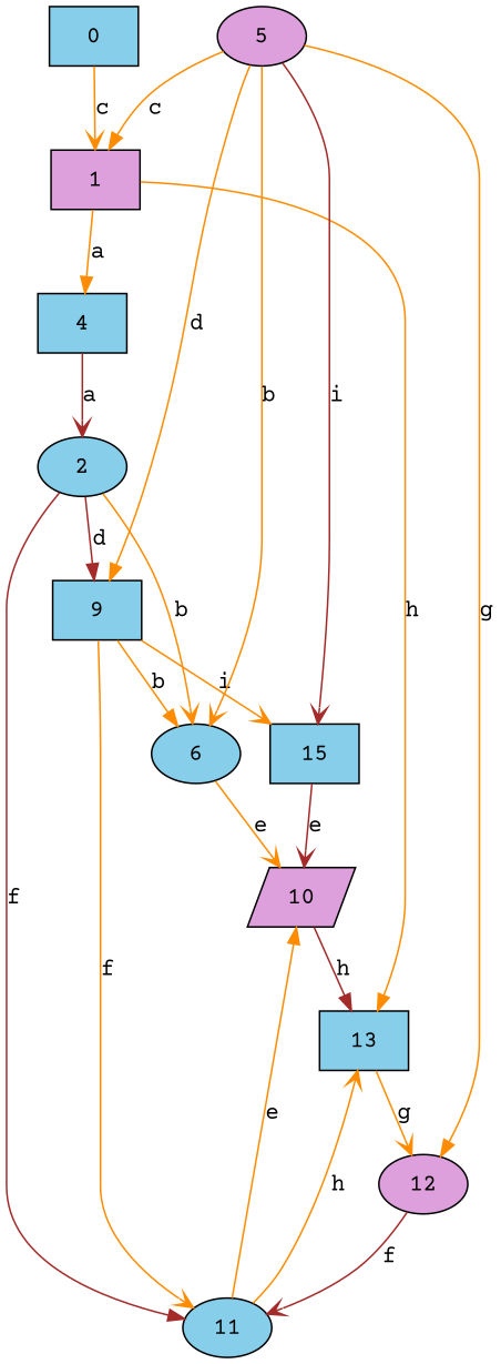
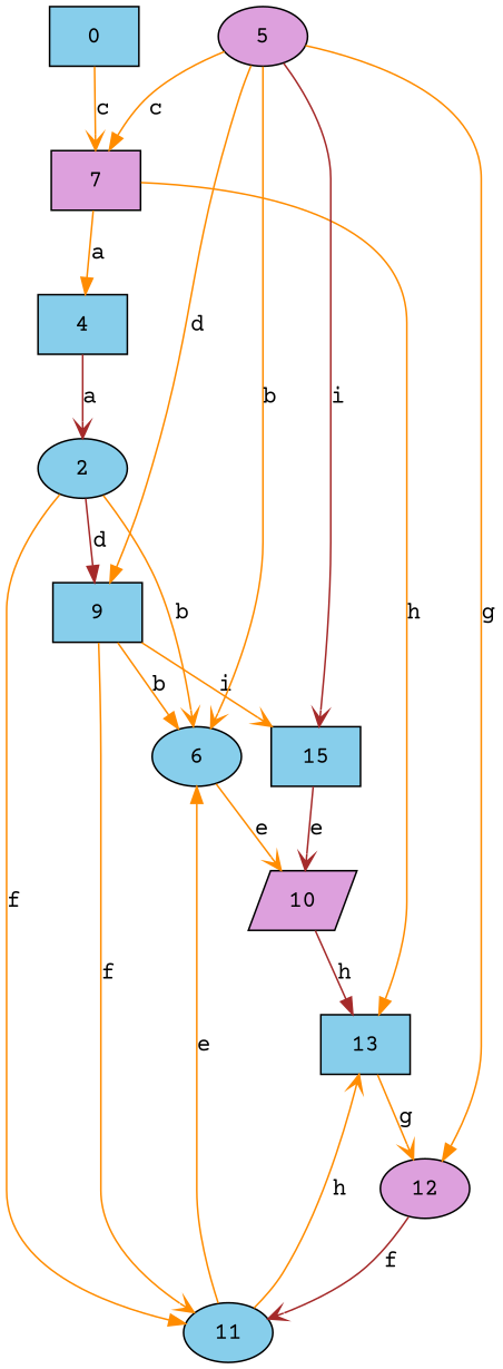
  strict digraph {
    fontname="Courier Prime"
    node [fillcolor=skyblue fontname="Courier Prime" shape=box style=filled]
    edge [arrowhead=vee color=darkorange fontname="Courier Prime"]
    2 [shape=ellipse]
    6 [shape=ellipse]
    9
    11 [shape=ellipse]
    10 [fillcolor=plum shape=parallelogram]
    15
    13
    4
-   7 [fillcolor=plum label=1]
+   7 [fillcolor=plum]
    0
    n11 [fillcolor=plum label=5 shape=ellipse]
    12 [fillcolor=plum shape=ellipse]
    2 -> 6 [label=b]
    2 -> 9 [arrowhead=normal color=brown label=d]
-   2 -> 11 [arrowhead=normal color=brown label=f]
+   2 -> 11 [arrowhead=normal label=f]
    6 -> 10 [label=e]
    9 -> 6 [arrowhead=normal label=b]
    9 -> 11 [label=f]
    9 -> 15 [label=i]
-   11 -> 10 [arrowhead=normal label=e]
+   11 -> 6 [arrowhead=normal label=e]
    11 -> 13 [label=h]
    10 -> 13 [arrowhead=normal color=brown label=h]
    15 -> 10 [color=brown label=e]
    13 -> 12 [label=g]
    4 -> 2 [color=brown label=a]
    7 -> 13 [arrowhead=normal label=h]
    7 -> 4 [arrowhead=normal label=a]
    0 -> 7 [label=c]
    n11 -> 6 [label=b]
    n11 -> 9 [arrowhead=normal label=d]
    n11 -> 15 [color=brown label=i]
    n11 -> 7 [arrowhead=normal label=c]
    n11 -> 12 [arrowhead=normal label=g]
    12 -> 11 [color=brown label=f]
  }
